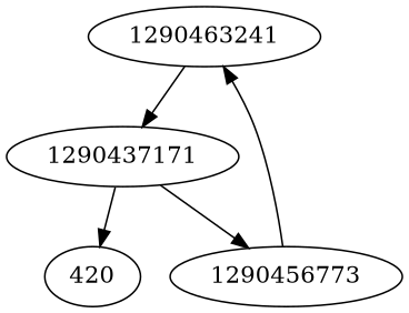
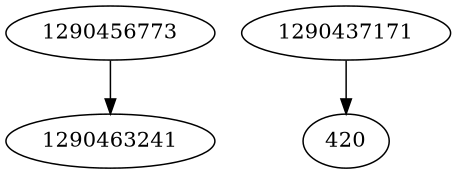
  strict digraph {
    1290463241
    1290437171
    420
    1290456773
-   1290463241 -> 1290437171
    1290437171 -> 420
-   1290437171 -> 1290456773
    1290456773 -> 1290463241
  }
